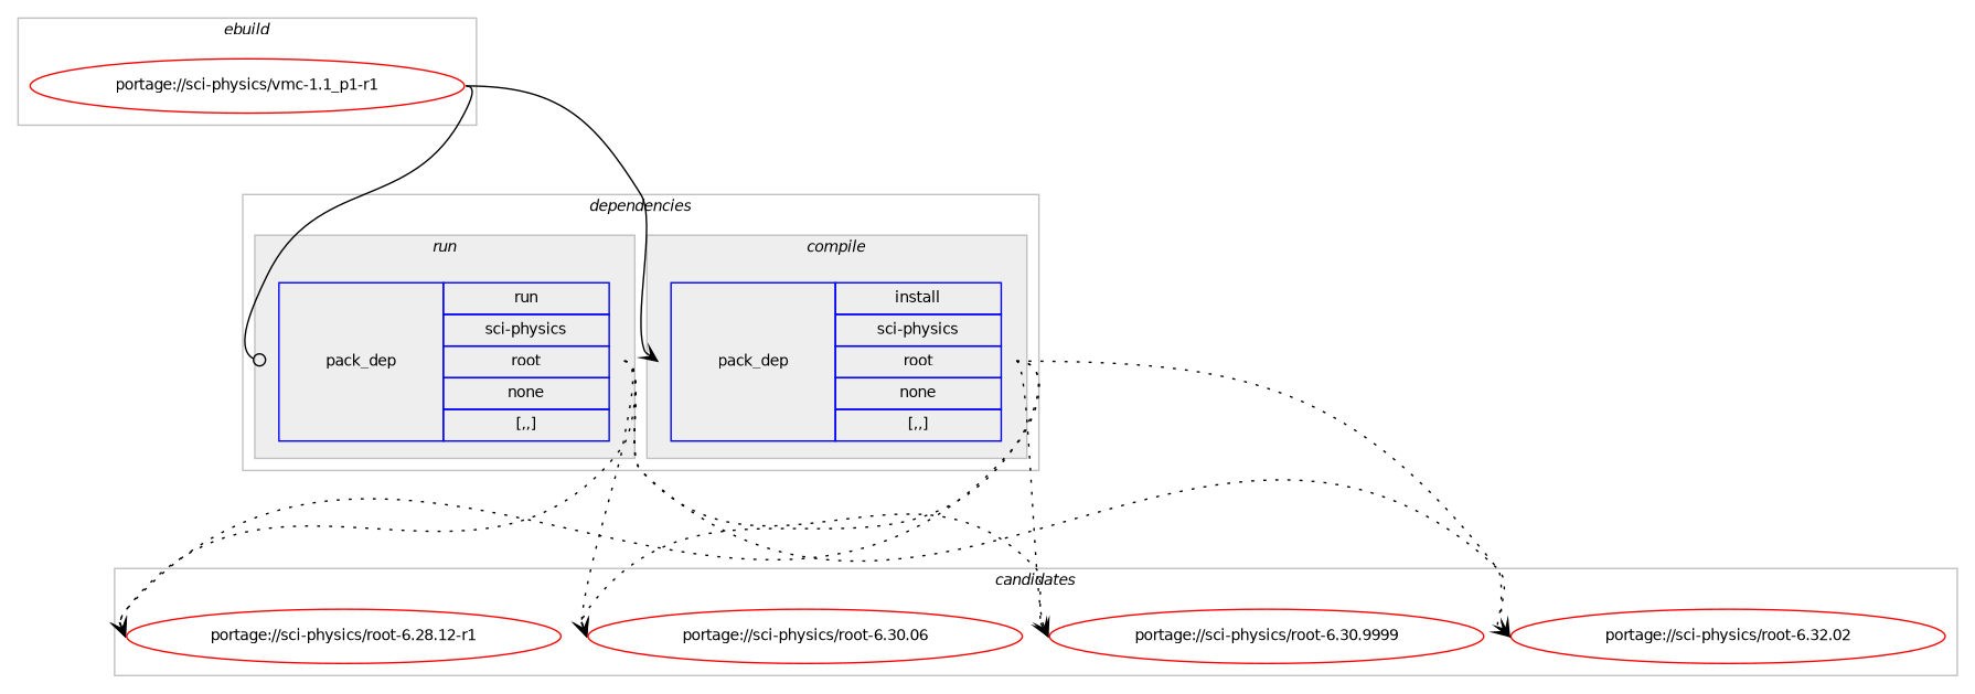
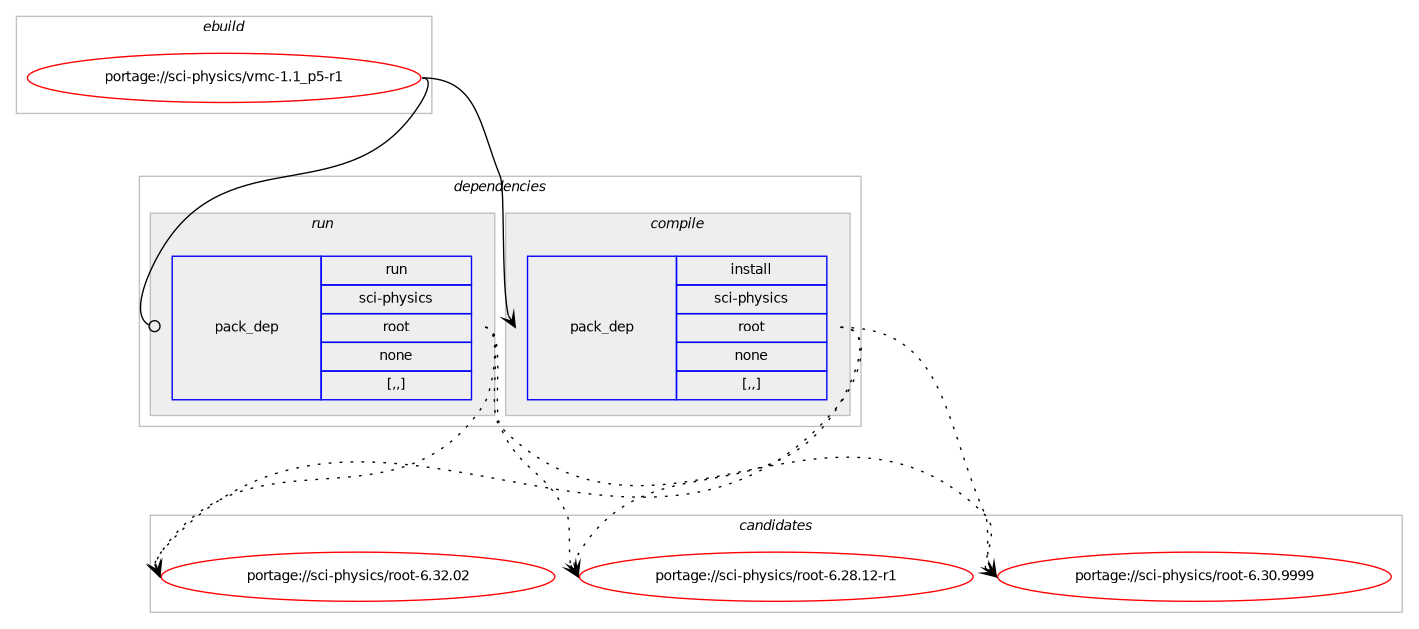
  digraph {
    compound=true
    concentrate=true
    fontname=Helvetica
    fontsize=10
    newrank=true
    rankdir=TB
    ranksep=1.5
    node [color=red fontname=Helvetica fontsize=10]
    edge [arrowhead=vee headport=w style=dotted tailport=e weight=100]
-   n1 [label="portage://sci-physics/vmc-1.1_p1-r1" width=4]
+   n1 [label="portage://sci-physics/vmc-1.1_p5-r1" width=4]
    n2 [color=blue label=<<TABLE BORDER="0" CELLBORDER="1" CELLSPACING="0" CELLPADDING="4" WIDTH="220"><TR><TD ROWSPAN="6" CELLPADDING="30">pack_dep</TD></TR><TR><TD WIDTH="110">install</TD></TR><TR><TD>sci-physics</TD></TR><TR><TD>root</TD></TR><TR><TD>none</TD></TR><TR><TD>[,,]</TD></TR></TABLE>> shape=none]
    n3 [color=blue label=<<TABLE BORDER="0" CELLBORDER="1" CELLSPACING="0" CELLPADDING="4" WIDTH="220"><TR><TD ROWSPAN="6" CELLPADDING="30">pack_dep</TD></TR><TR><TD WIDTH="110">run</TD></TR><TR><TD>sci-physics</TD></TR><TR><TD>root</TD></TR><TR><TD>none</TD></TR><TR><TD>[,,]</TD></TR></TABLE>> shape=none]
    n4 [label="portage://sci-physics/root-6.32.02" width=4]
    n5 [label="portage://sci-physics/root-6.30.9999" width=4]
-   n6 [label="portage://sci-physics/root-6.30.06" width=4]
    n7 [label="portage://sci-physics/root-6.28.12-r1" width=4]
    subgraph cluster_1 {
      color=gray
      label=<<i>ebuild</i>>
      n1
    }
    subgraph cluster_2 {
      color=gray
      label=<<i>dependencies</i>>
      subgraph cluster_3 {
        color=gray
        fillcolor="#eeeeee"
        label=<<i>compile</i>>
        style=filled
        subgraph sub_4 {
          color=gray
          fillcolor="#eeeeee"
          label=<<i>compile</i>>
          style=filled
          n2
        }
      }
      subgraph cluster_5 {
        color=gray
        fillcolor="#eeeeee"
        label=<<i>compile and run</i>>
        style=filled
      }
      subgraph cluster_6 {
        color=gray
        fillcolor="#eeeeee"
        label=<<i>run</i>>
        style=filled
        subgraph sub_7 {
          color=gray
          fillcolor="#eeeeee"
          label=<<i>run</i>>
          style=filled
          n3
        }
      }
    }
    subgraph cluster_8 {
      color=gray
      label=<<i>candidates</i>>
      rank=same
      subgraph sub_9 {
        color=black
        label=<<i>candidates</i>>
        nodesep=1
        rank=same
        n4
        n5
-       n6
        n7
      }
      subgraph sub_10 {
        color=black
        label=<<i>candidates</i>>
        nodesep=1
        rank=same
        n4
        n5
-       n6
        n7
      }
    }
    n1 -> n2 [style=solid weight=20]
    n1 -> n3 [arrowhead=odot style=solid weight=20]
    n2 -> n4
    n2 -> n5
-   n2 -> n6
    n2 -> n7
    n3 -> n4
    n3 -> n5
-   n3 -> n6
    n3 -> n7
  }
